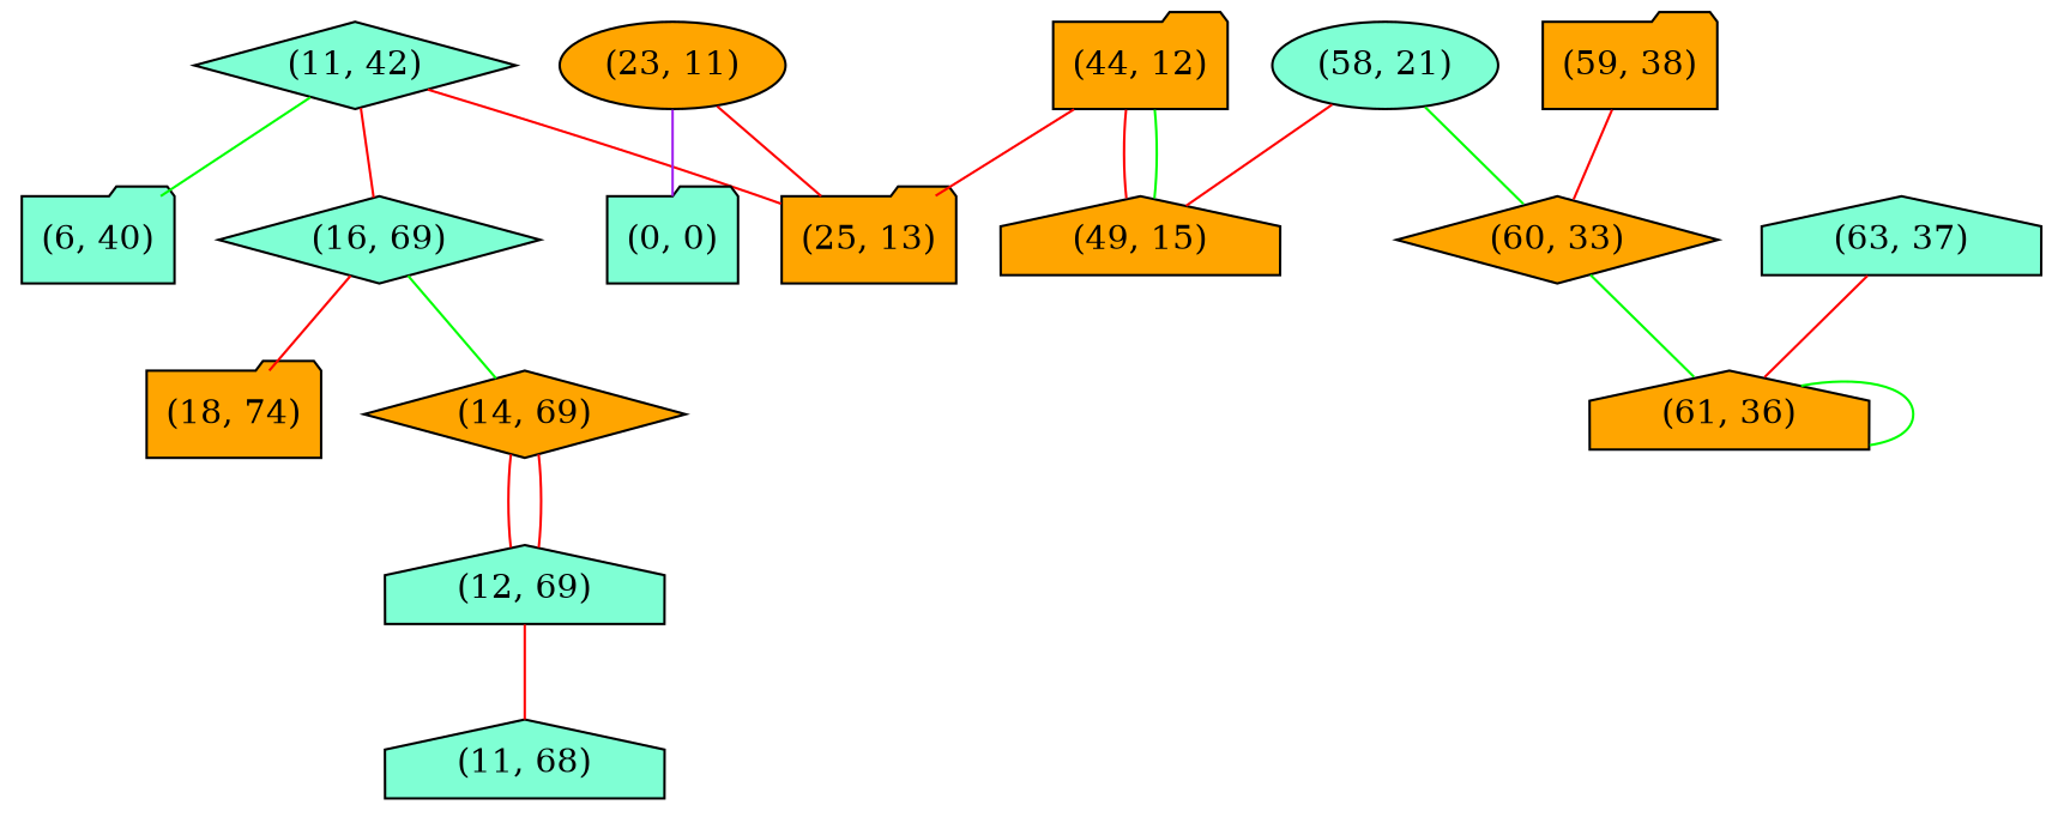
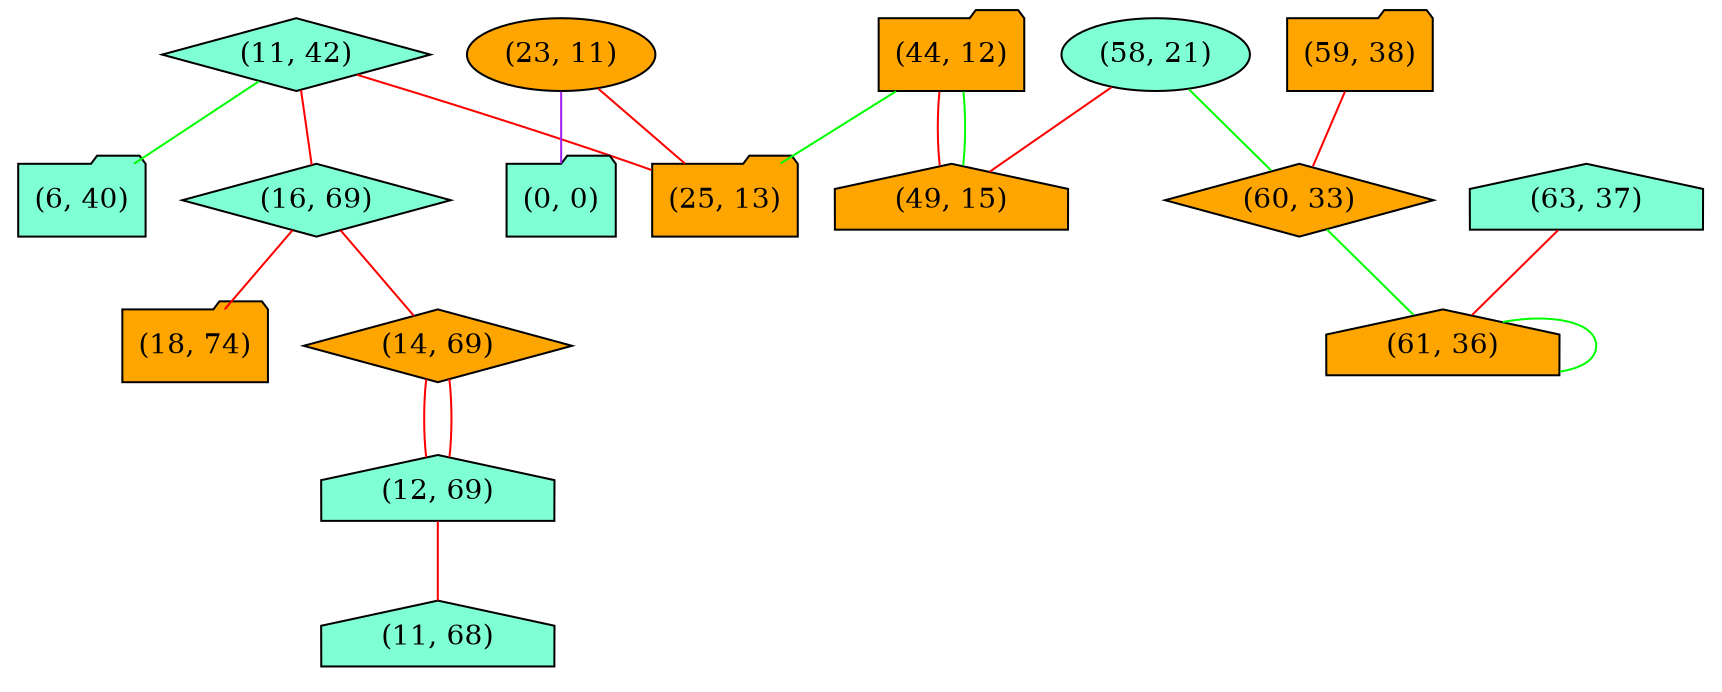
  graph {
    node [fillcolor=orange shape=folder style=filled]
    edge [color=red weight=1]
    "(11, 42)" [fillcolor=aquamarine shape=diamond]
    "(16, 69)" [fillcolor=aquamarine shape=diamond]
    "(6, 40)" [fillcolor=aquamarine]
    "(25, 13)"
    "(14, 69)" [shape=diamond]
    "(18, 74)"
    "(63, 37)" [fillcolor=aquamarine shape=house]
    "(61, 36)" [shape=house]
    "(12, 69)" [fillcolor=aquamarine shape=house]
    "(11, 68)" [fillcolor=aquamarine shape=house]
    "(23, 11)" [shape=ellipse]
    "(0, 0)" [fillcolor=aquamarine]
    "(44, 12)"
    "(49, 15)" [shape=house]
    "(58, 21)" [fillcolor=aquamarine shape=ellipse]
    "(60, 33)" [shape=diamond]
    "(59, 38)"
    "(11, 42)" -- "(16, 69)"
    "(11, 42)" -- "(6, 40)" [color=green]
    "(11, 42)" -- "(25, 13)"
-   "(16, 69)" -- "(14, 69)" [color=green]
+   "(16, 69)" -- "(14, 69)"
    "(16, 69)" -- "(18, 74)"
    "(14, 69)" -- "(12, 69)"
    "(14, 69)" -- "(12, 69)"
    "(63, 37)" -- "(61, 36)"
    "(61, 36)" -- "(61, 36)" [color=green weight=2]
    "(12, 69)" -- "(11, 68)"
    "(23, 11)" -- "(25, 13)"
    "(23, 11)" -- "(0, 0)" [color=purple weight=4]
-   "(44, 12)" -- "(25, 13)"
+   "(44, 12)" -- "(25, 13)" [color=green]
    "(44, 12)" -- "(49, 15)"
    "(44, 12)" -- "(49, 15)" [color=green weight=2]
    "(58, 21)" -- "(49, 15)"
    "(58, 21)" -- "(60, 33)" [color=green]
    "(60, 33)" -- "(61, 36)" [color=green]
    "(59, 38)" -- "(60, 33)"
  }
